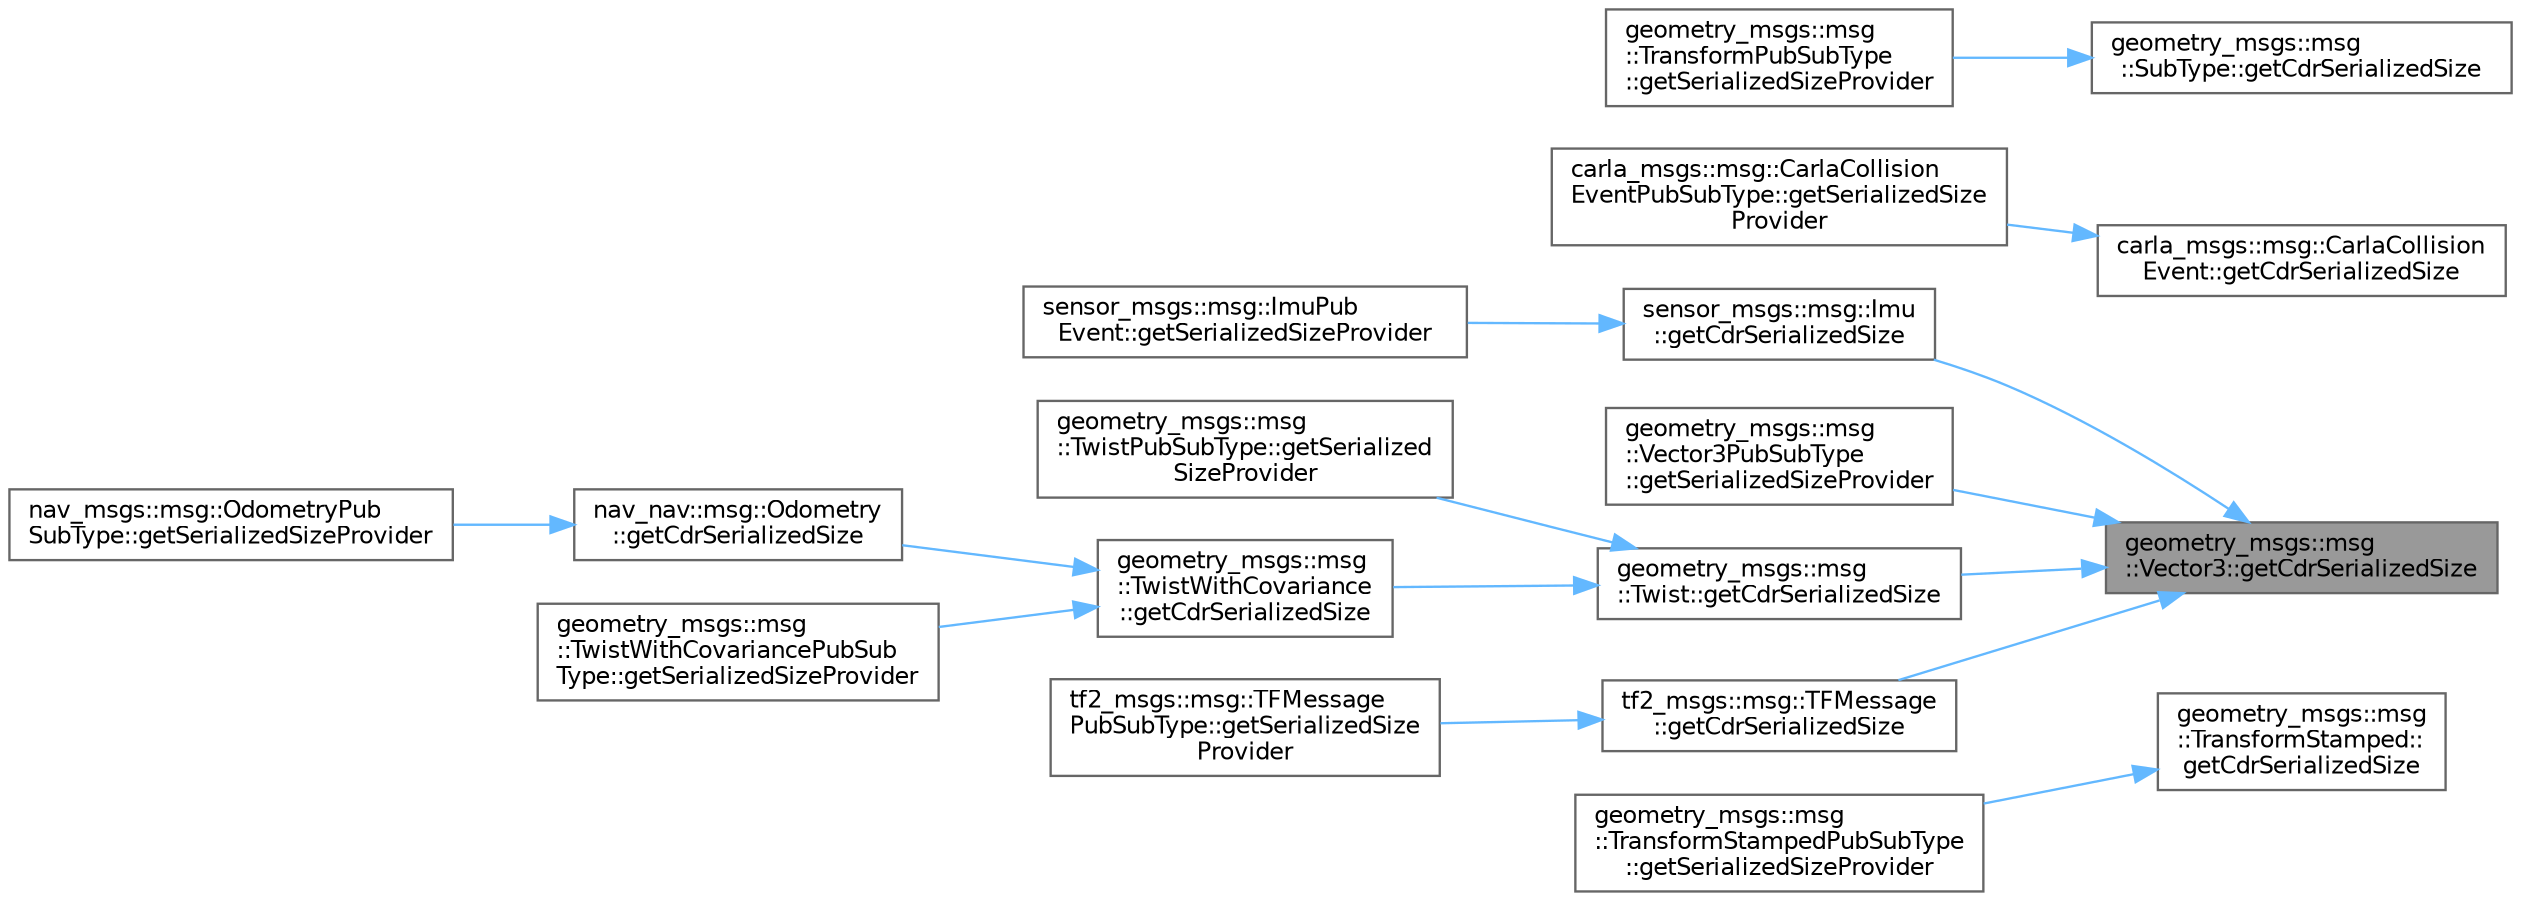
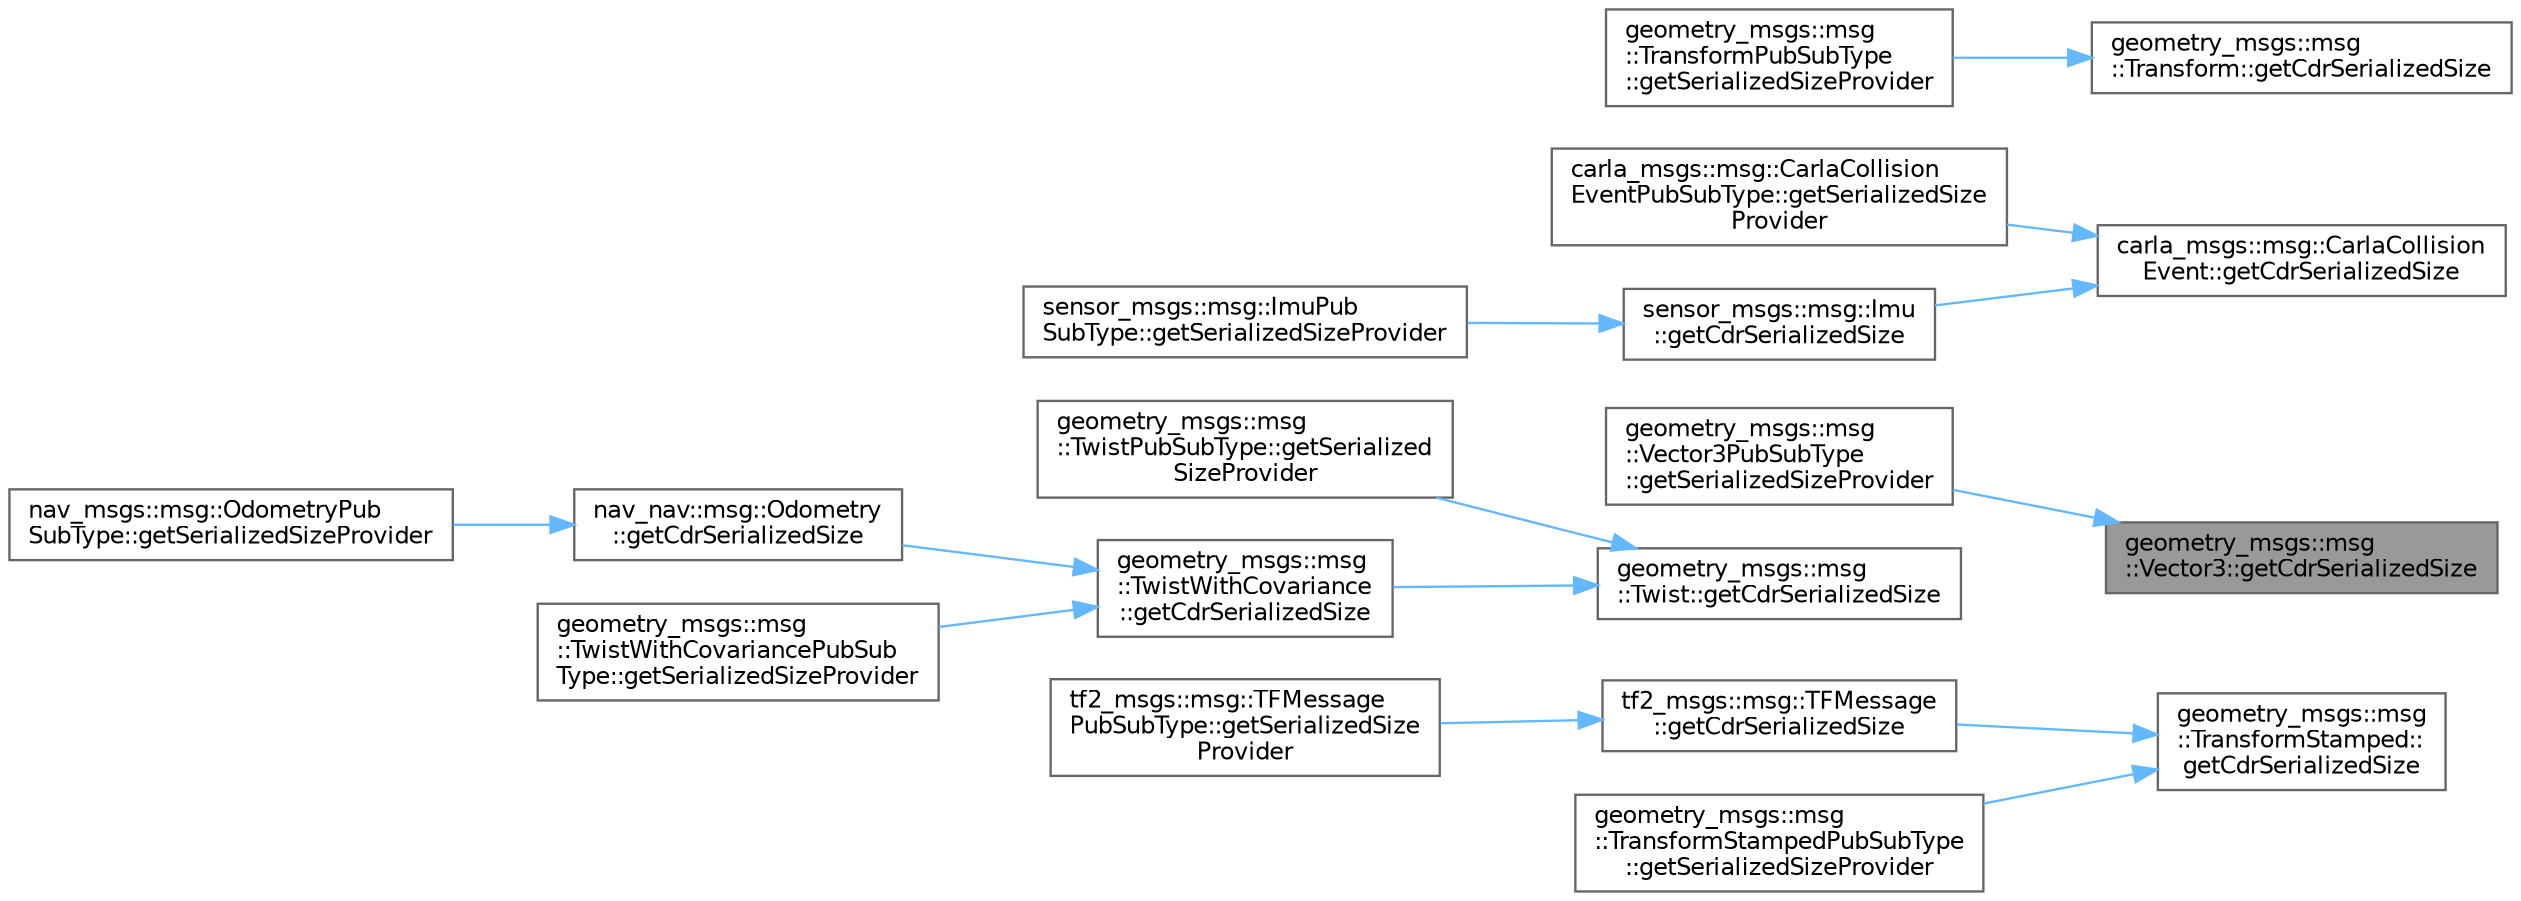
  digraph {
    rankdir=RL
    node [color=grey40 fillcolor=white fontname=Helvetica fontsize=10 shape=box style=filled]
    edge [color=steelblue1 dir=back fontname=Helvetica fontsize=10 labelfontname=Helvetica labelfontsize=10 style=solid]
    n1 [color=gray40 fillcolor=grey60 fontcolor=black height=0.2 label="geometry_msgs::msg\l::Vector3::getCdrSerializedSize" width=0.4]
    n2 [height=0.2 label="geometry_msgs::msg\l::Twist::getCdrSerializedSize" width=0.4]
    n3 [height=0.2 label="sensor_msgs::msg::Imu\l::getCdrSerializedSize" width=0.4]
    n4 [height=0.2 label="geometry_msgs::msg\l::Vector3PubSubType\l::getSerializedSizeProvider" width=0.4]
    n5 [height=0.2 label="carla_msgs::msg::CarlaCollision\lEvent::getCdrSerializedSize" width=0.4]
    n6 [height=0.2 label="carla_msgs::msg::CarlaCollision\lEventPubSubType::getSerializedSize\lProvider" width=0.4]
-   n7 [height=0.2 label="geometry_msgs::msg\l::SubType::getCdrSerializedSize" width=0.4]
+   n7 [height=0.2 label="geometry_msgs::msg\l::Transform::getCdrSerializedSize" width=0.4]
    n8 [height=0.2 label="geometry_msgs::msg\l::TransformPubSubType\l::getSerializedSizeProvider" width=0.4]
    n9 [height=0.2 label="geometry_msgs::msg\l::TwistWithCovariance\l::getCdrSerializedSize" width=0.4]
    n10 [height=0.2 label="geometry_msgs::msg\l::TwistPubSubType::getSerialized\lSizeProvider" width=0.4]
-   n11 [height=0.2 label="sensor_msgs::msg::ImuPub\lEvent::getSerializedSizeProvider" width=0.4]
+   n11 [height=0.2 label="sensor_msgs::msg::ImuPub\lSubType::getSerializedSizeProvider" width=0.4]
    n12 [height=0.2 label="geometry_msgs::msg\l::TransformStamped::\lgetCdrSerializedSize" width=0.4]
    n13 [height=0.2 label="tf2_msgs::msg::TFMessage\l::getCdrSerializedSize" width=0.4]
    n14 [height=0.2 label="geometry_msgs::msg\l::TransformStampedPubSubType\l::getSerializedSizeProvider" width=0.4]
    n15 [height=0.2 label="tf2_msgs::msg::TFMessage\lPubSubType::getSerializedSize\lProvider" width=0.4]
    n16 [height=0.2 label="nav_nav::msg::Odometry\l::getCdrSerializedSize" width=0.4]
    n17 [height=0.2 label="geometry_msgs::msg\l::TwistWithCovariancePubSub\lType::getSerializedSizeProvider" width=0.4]
    n18 [height=0.2 label="nav_msgs::msg::OdometryPub\lSubType::getSerializedSizeProvider" width=0.4]
-   n1 -> n2
-   n1 -> n3
+   n5 -> n3
    n1 -> n4
    n2 -> n9
    n2 -> n10
    n3 -> n11
    n5 -> n6
    n7 -> n8
    n9 -> n16
    n9 -> n17
-   n1 -> n13
+   n12 -> n13
    n12 -> n14
    n13 -> n15
    n16 -> n18
  }
